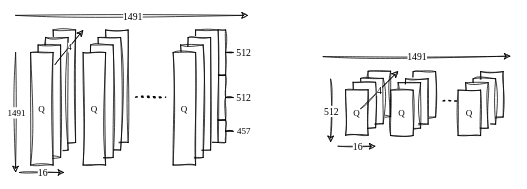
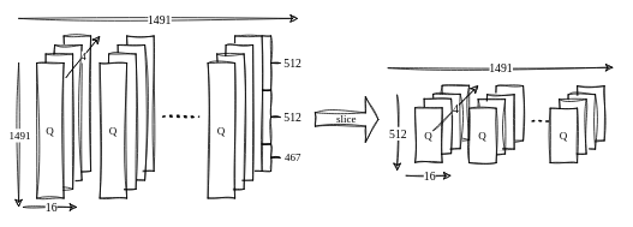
  <mxCell id="0" />
  <mxCell id="1" parent="0" />
+ <mxCell id="2" value="slice" style="shape=singleArrow;whiteSpace=wrap;html=1;sketch=1;hachureGap=4;jiggle=2;curveFitting=1;fontFamily=Architects Daughter;fontSource=https%3A%2F%2Ffonts.googleapis.com%2Fcss%3Ffamily%3DArchitects%2BDaughter;rounded=0;" vertex="1" parent="1"><mxGeometry x="349" y="107.13" width="70" height="50" as="geometry" /></mxCell>
  <mxCell id="3" value="" style="endArrow=classic;html=1;rounded=0;sketch=1;hachureGap=4;jiggle=2;curveFitting=1;fontFamily=Architects Daughter;fontSource=https%3A%2F%2Ffonts.googleapis.com%2Fcss%3Ffamily%3DArchitects%2BDaughter;" edge="1" parent="1"><mxGeometry relative="1" as="geometry"><mxPoint x="20" y="20" as="sourcePoint" /><mxPoint x="330" y="20" as="targetPoint" /></mxGeometry></mxCell>
  <mxCell id="4" value="1491" style="edgeLabel;resizable=0;html=1;;align=center;verticalAlign=middle;sketch=1;hachureGap=4;jiggle=2;curveFitting=1;fontFamily=Architects Daughter;fontSource=https%3A%2F%2Ffonts.googleapis.com%2Fcss%3Ffamily%3DArchitects%2BDaughter;container=0;fontSize=13;rounded=0;" connectable="0" vertex="1" parent="3"><mxGeometry relative="1" as="geometry" /></mxCell>
  <mxCell id="5" value="" style="endArrow=classic;html=1;rounded=0;sketch=1;hachureGap=4;jiggle=2;curveFitting=1;fontFamily=Architects Daughter;fontSource=https%3A%2F%2Ffonts.googleapis.com%2Fcss%3Ffamily%3DArchitects%2BDaughter;" edge="1" parent="1"><mxGeometry relative="1" as="geometry"><mxPoint x="25" y="229.5" as="sourcePoint" /><mxPoint x="85" y="229.5" as="targetPoint" /></mxGeometry></mxCell>
  <mxCell id="6" value="16" style="edgeLabel;resizable=0;html=1;;align=center;verticalAlign=middle;sketch=1;hachureGap=4;jiggle=2;curveFitting=1;fontFamily=Architects Daughter;fontSource=https%3A%2F%2Ffonts.googleapis.com%2Fcss%3Ffamily%3DArchitects%2BDaughter;container=0;fontSize=13;rounded=0;" connectable="0" vertex="1" parent="5"><mxGeometry relative="1" as="geometry" /></mxCell>
  <mxCell id="7" value="" style="endArrow=classic;html=1;rounded=0;sketch=1;hachureGap=4;jiggle=2;curveFitting=1;fontFamily=Architects Daughter;fontSource=https%3A%2F%2Ffonts.googleapis.com%2Fcss%3Ffamily%3DArchitects%2BDaughter;" edge="1" parent="1"><mxGeometry relative="1" as="geometry"><mxPoint x="20" y="69.5" as="sourcePoint" /><mxPoint x="20" y="229.5" as="targetPoint" /></mxGeometry></mxCell>
  <mxCell id="8" value="1491" style="edgeLabel;resizable=0;html=1;;align=center;verticalAlign=middle;sketch=1;hachureGap=4;jiggle=2;curveFitting=1;fontFamily=Architects Daughter;fontSource=https%3A%2F%2Ffonts.googleapis.com%2Fcss%3Ffamily%3DArchitects%2BDaughter;container=0;fontSize=12;rounded=0;" connectable="0" vertex="1" parent="7"><mxGeometry relative="1" as="geometry" /></mxCell>
  <mxCell id="9" value="" style="endArrow=none;dashed=1;html=1;dashPattern=1 3;strokeWidth=2;rounded=0;sketch=1;hachureGap=4;jiggle=2;curveFitting=1;fontFamily=Architects Daughter;fontSource=https%3A%2F%2Ffonts.googleapis.com%2Fcss%3Ffamily%3DArchitects%2BDaughter;" edge="1" parent="1"><mxGeometry width="50" height="50" relative="1" as="geometry"><mxPoint x="180" y="129" as="sourcePoint" /><mxPoint x="220" y="129" as="targetPoint" /></mxGeometry></mxCell>
  <mxCell id="10" value="" style="rounded=0;whiteSpace=wrap;html=1;sketch=1;hachureGap=4;jiggle=2;curveFitting=1;fontFamily=Architects Daughter;fontSource=https%3A%2F%2Ffonts.googleapis.com%2Fcss%3Ffamily%3DArchitects%2BDaughter;labelBackgroundColor=none;container=0;" vertex="1" parent="1"><mxGeometry x="70" y="39.5" width="30" height="150" as="geometry" /></mxCell>
  <mxCell id="11" value="" style="rounded=0;whiteSpace=wrap;html=1;sketch=1;hachureGap=4;jiggle=2;curveFitting=1;fontFamily=Architects Daughter;fontSource=https%3A%2F%2Ffonts.googleapis.com%2Fcss%3Ffamily%3DArchitects%2BDaughter;labelBackgroundColor=none;container=0;" vertex="1" parent="1"><mxGeometry x="60" y="49.5" width="30" height="150" as="geometry" /></mxCell>
  <mxCell id="12" value="" style="rounded=0;whiteSpace=wrap;html=1;sketch=1;hachureGap=4;jiggle=2;curveFitting=1;fontFamily=Architects Daughter;fontSource=https%3A%2F%2Ffonts.googleapis.com%2Fcss%3Ffamily%3DArchitects%2BDaughter;labelBackgroundColor=none;container=0;" vertex="1" parent="1"><mxGeometry x="50" y="59.5" width="30" height="150" as="geometry" /></mxCell>
  <mxCell id="13" value="Q" style="rounded=0;whiteSpace=wrap;html=1;sketch=1;hachureGap=4;jiggle=2;curveFitting=1;fontFamily=Architects Daughter;fontSource=https%3A%2F%2Ffonts.googleapis.com%2Fcss%3Ffamily%3DArchitects%2BDaughter;labelBackgroundColor=none;container=0;" vertex="1" parent="1"><mxGeometry x="40" y="69.5" width="30" height="150" as="geometry" /></mxCell>
  <mxCell id="14" value="" style="endArrow=classic;html=1;rounded=0;sketch=1;hachureGap=4;jiggle=2;curveFitting=1;fontFamily=Architects Daughter;fontSource=https%3A%2F%2Ffonts.googleapis.com%2Fcss%3Ffamily%3DArchitects%2BDaughter;exitX=1.087;exitY=0.107;exitDx=0;exitDy=0;exitPerimeter=0;fontSize=11;" edge="1" parent="1" source="13"><mxGeometry relative="1" as="geometry"><mxPoint x="80" y="99.5" as="sourcePoint" /><mxPoint x="110" y="39.5" as="targetPoint" /></mxGeometry></mxCell>
  <mxCell id="15" value="4" style="edgeLabel;resizable=0;html=1;;align=center;verticalAlign=middle;sketch=1;hachureGap=4;jiggle=2;curveFitting=1;fontFamily=Architects Daughter;fontSource=https%3A%2F%2Ffonts.googleapis.com%2Fcss%3Ffamily%3DArchitects%2BDaughter;container=0;rounded=0;" connectable="0" vertex="1" parent="14"><mxGeometry relative="1" as="geometry" /></mxCell>
  <mxCell id="16" value="" style="rounded=0;whiteSpace=wrap;html=1;sketch=1;hachureGap=4;jiggle=2;curveFitting=1;fontFamily=Architects Daughter;fontSource=https%3A%2F%2Ffonts.googleapis.com%2Fcss%3Ffamily%3DArchitects%2BDaughter;labelBackgroundColor=none;container=0;" vertex="1" parent="1"><mxGeometry x="140" y="39.5" width="30" height="150" as="geometry" /></mxCell>
  <mxCell id="17" value="" style="rounded=0;whiteSpace=wrap;html=1;sketch=1;hachureGap=4;jiggle=2;curveFitting=1;fontFamily=Architects Daughter;fontSource=https%3A%2F%2Ffonts.googleapis.com%2Fcss%3Ffamily%3DArchitects%2BDaughter;labelBackgroundColor=none;container=0;" vertex="1" parent="1"><mxGeometry x="130" y="49.5" width="30" height="150" as="geometry" /></mxCell>
  <mxCell id="18" value="" style="rounded=0;whiteSpace=wrap;html=1;sketch=1;hachureGap=4;jiggle=2;curveFitting=1;fontFamily=Architects Daughter;fontSource=https%3A%2F%2Ffonts.googleapis.com%2Fcss%3Ffamily%3DArchitects%2BDaughter;labelBackgroundColor=none;container=0;" vertex="1" parent="1"><mxGeometry x="120" y="59.5" width="30" height="150" as="geometry" /></mxCell>
  <mxCell id="19" value="Q" style="rounded=0;whiteSpace=wrap;html=1;sketch=1;hachureGap=4;jiggle=2;curveFitting=1;fontFamily=Architects Daughter;fontSource=https%3A%2F%2Ffonts.googleapis.com%2Fcss%3Ffamily%3DArchitects%2BDaughter;labelBackgroundColor=none;container=0;" vertex="1" parent="1"><mxGeometry x="110" y="69.5" width="30" height="150" as="geometry" /></mxCell>
  <mxCell id="20" value="" style="group;rounded=0;" vertex="1" connectable="0" parent="1"><mxGeometry x="230" y="39.5" width="119" height="180" as="geometry" /></mxCell>
- <mxCell id="21" value="&lt;font&gt;457&lt;/font&gt;" style="text;html=1;align=center;verticalAlign=middle;resizable=0;points=[];autosize=1;strokeColor=none;fillColor=none;fontFamily=Architects Daughter;fontSource=https%3A%2F%2Ffonts.googleapis.com%2Fcss%3Ffamily%3DArchitects%2BDaughter;rounded=0;" vertex="1" parent="20"><mxGeometry x="69" y="120" width="50" height="30" as="geometry" /></mxCell>
+ <mxCell id="21" value="&lt;font&gt;467&lt;/font&gt;" style="text;html=1;align=center;verticalAlign=middle;resizable=0;points=[];autosize=1;strokeColor=none;fillColor=none;fontFamily=Architects Daughter;fontSource=https%3A%2F%2Ffonts.googleapis.com%2Fcss%3Ffamily%3DArchitects%2BDaughter;rounded=0;" vertex="1" parent="20"><mxGeometry x="69" y="120" width="50" height="30" as="geometry" /></mxCell>
  <mxCell id="22" value="&lt;font style=&quot;font-size: 13px;&quot;&gt;512&lt;/font&gt;" style="text;html=1;align=center;verticalAlign=middle;resizable=0;points=[];autosize=1;strokeColor=none;fillColor=none;fontFamily=Architects Daughter;fontSource=https%3A%2F%2Ffonts.googleapis.com%2Fcss%3Ffamily%3DArchitects%2BDaughter;container=0;rounded=0;" vertex="1" parent="20"><mxGeometry x="74" y="15" width="40" height="30" as="geometry" /></mxCell>
  <mxCell id="23" value="&lt;font style=&quot;font-size: 13px;&quot;&gt;512&lt;/font&gt;" style="text;html=1;align=center;verticalAlign=middle;resizable=0;points=[];autosize=1;strokeColor=none;fillColor=none;fontFamily=Architects Daughter;fontSource=https%3A%2F%2Ffonts.googleapis.com%2Fcss%3Ffamily%3DArchitects%2BDaughter;container=0;rounded=0;" vertex="1" parent="20"><mxGeometry x="74" y="75" width="40" height="30" as="geometry" /></mxCell>
  <mxCell id="24" value="" style="shape=curlyBracket;whiteSpace=wrap;html=1;rounded=0;flipH=1;labelPosition=right;verticalLabelPosition=middle;align=left;verticalAlign=middle;sketch=1;hachureGap=4;jiggle=2;curveFitting=1;fontFamily=Architects Daughter;fontSource=https%3A%2F%2Ffonts.googleapis.com%2Fcss%3Ffamily%3DArchitects%2BDaughter;container=0;" vertex="1" parent="20"><mxGeometry x="60" width="20" height="60" as="geometry" /></mxCell>
  <mxCell id="25" value="" style="shape=curlyBracket;whiteSpace=wrap;html=1;rounded=0;flipH=1;labelPosition=right;verticalLabelPosition=middle;align=left;verticalAlign=middle;sketch=1;hachureGap=4;jiggle=2;curveFitting=1;fontFamily=Architects Daughter;fontSource=https%3A%2F%2Ffonts.googleapis.com%2Fcss%3Ffamily%3DArchitects%2BDaughter;container=0;" vertex="1" parent="20"><mxGeometry x="60" y="60" width="20" height="60" as="geometry" /></mxCell>
  <mxCell id="26" value="" style="shape=curlyBracket;whiteSpace=wrap;html=1;rounded=0;flipH=1;labelPosition=right;verticalLabelPosition=middle;align=left;verticalAlign=middle;sketch=1;hachureGap=4;jiggle=2;curveFitting=1;fontFamily=Architects Daughter;fontSource=https%3A%2F%2Ffonts.googleapis.com%2Fcss%3Ffamily%3DArchitects%2BDaughter;container=0;" vertex="1" parent="20"><mxGeometry x="60" y="120" width="20" height="30" as="geometry" /></mxCell>
  <mxCell id="27" value="" style="rounded=0;whiteSpace=wrap;html=1;sketch=1;hachureGap=4;jiggle=2;curveFitting=1;fontFamily=Architects Daughter;fontSource=https%3A%2F%2Ffonts.googleapis.com%2Fcss%3Ffamily%3DArchitects%2BDaughter;labelBackgroundColor=none;container=0;" vertex="1" parent="20"><mxGeometry x="30" width="30" height="150" as="geometry" /></mxCell>
  <mxCell id="28" value="" style="rounded=0;whiteSpace=wrap;html=1;sketch=1;hachureGap=4;jiggle=2;curveFitting=1;fontFamily=Architects Daughter;fontSource=https%3A%2F%2Ffonts.googleapis.com%2Fcss%3Ffamily%3DArchitects%2BDaughter;labelBackgroundColor=none;container=0;" vertex="1" parent="20"><mxGeometry x="20" y="10" width="30" height="150" as="geometry" /></mxCell>
  <mxCell id="29" value="" style="rounded=0;whiteSpace=wrap;html=1;sketch=1;hachureGap=4;jiggle=2;curveFitting=1;fontFamily=Architects Daughter;fontSource=https%3A%2F%2Ffonts.googleapis.com%2Fcss%3Ffamily%3DArchitects%2BDaughter;labelBackgroundColor=none;container=0;" vertex="1" parent="20"><mxGeometry x="10" y="20" width="30" height="150" as="geometry" /></mxCell>
  <mxCell id="30" value="Q" style="rounded=0;whiteSpace=wrap;html=1;sketch=1;hachureGap=4;jiggle=2;curveFitting=1;fontFamily=Architects Daughter;fontSource=https%3A%2F%2Ffonts.googleapis.com%2Fcss%3Ffamily%3DArchitects%2BDaughter;labelBackgroundColor=none;container=0;" vertex="1" parent="20"><mxGeometry y="30" width="30" height="150" as="geometry" /></mxCell>
  <mxCell id="31" value="" style="group;rounded=0;" vertex="1" connectable="0" parent="1"><mxGeometry x="430" y="74.5" width="250" height="120" as="geometry" /></mxCell>
  <mxCell id="32" value="" style="endArrow=classic;html=1;rounded=0;sketch=1;hachureGap=4;jiggle=2;curveFitting=1;fontFamily=Architects Daughter;fontSource=https%3A%2F%2Ffonts.googleapis.com%2Fcss%3Ffamily%3DArchitects%2BDaughter;" edge="1" parent="31"><mxGeometry relative="1" as="geometry"><mxPoint x="20" y="120" as="sourcePoint" /><mxPoint x="70" y="120" as="targetPoint" /></mxGeometry></mxCell>
  <mxCell id="33" value="16" style="edgeLabel;resizable=0;html=1;;align=center;verticalAlign=middle;sketch=1;hachureGap=4;jiggle=2;curveFitting=1;fontFamily=Architects Daughter;fontSource=https%3A%2F%2Ffonts.googleapis.com%2Fcss%3Ffamily%3DArchitects%2BDaughter;fontSize=13;rounded=0;" connectable="0" vertex="1" parent="32"><mxGeometry relative="1" as="geometry" /></mxCell>
  <mxCell id="34" value="" style="endArrow=classic;html=1;rounded=0;sketch=1;hachureGap=4;jiggle=2;curveFitting=1;fontFamily=Architects Daughter;fontSource=https%3A%2F%2Ffonts.googleapis.com%2Fcss%3Ffamily%3DArchitects%2BDaughter;" edge="1" parent="31"><mxGeometry relative="1" as="geometry"><mxPoint x="10" y="30.5" as="sourcePoint" /><mxPoint x="10" y="114.75" as="targetPoint" /></mxGeometry></mxCell>
  <mxCell id="35" value="512" style="edgeLabel;resizable=0;html=1;;align=center;verticalAlign=middle;sketch=1;hachureGap=4;jiggle=2;curveFitting=1;fontFamily=Architects Daughter;fontSource=https%3A%2F%2Ffonts.googleapis.com%2Fcss%3Ffamily%3DArchitects%2BDaughter;fontSize=13;rounded=0;" connectable="0" vertex="1" parent="34"><mxGeometry relative="1" as="geometry" /></mxCell>
  <mxCell id="36" value="" style="group;rounded=0;" vertex="1" connectable="0" parent="31"><mxGeometry x="30" y="20" width="60" height="85.25" as="geometry" /></mxCell>
  <mxCell id="37" value="" style="rounded=0;whiteSpace=wrap;html=1;sketch=1;hachureGap=4;jiggle=2;curveFitting=1;fontFamily=Architects Daughter;fontSource=https%3A%2F%2Ffonts.googleapis.com%2Fcss%3Ffamily%3DArchitects%2BDaughter;" vertex="1" parent="36"><mxGeometry x="30" width="30" height="60.5" as="geometry" /></mxCell>
  <mxCell id="38" value="" style="rounded=0;whiteSpace=wrap;html=1;sketch=1;hachureGap=4;jiggle=2;curveFitting=1;fontFamily=Architects Daughter;fontSource=https%3A%2F%2Ffonts.googleapis.com%2Fcss%3Ffamily%3DArchitects%2BDaughter;" vertex="1" parent="36"><mxGeometry x="20" y="9.5" width="30" height="60.5" as="geometry" /></mxCell>
  <mxCell id="39" value="" style="rounded=0;whiteSpace=wrap;html=1;sketch=1;hachureGap=4;jiggle=2;curveFitting=1;fontFamily=Architects Daughter;fontSource=https%3A%2F%2Ffonts.googleapis.com%2Fcss%3Ffamily%3DArchitects%2BDaughter;" vertex="1" parent="36"><mxGeometry x="10" y="14.75" width="30" height="60.5" as="geometry" /></mxCell>
  <mxCell id="40" value="Q" style="rounded=0;whiteSpace=wrap;html=1;sketch=1;hachureGap=4;jiggle=2;curveFitting=1;fontFamily=Architects Daughter;fontSource=https%3A%2F%2Ffonts.googleapis.com%2Fcss%3Ffamily%3DArchitects%2BDaughter;" vertex="1" parent="36"><mxGeometry y="24.75" width="30" height="60.5" as="geometry" /></mxCell>
  <mxCell id="41" value="" style="endArrow=classic;html=1;rounded=0;sketch=1;hachureGap=4;jiggle=2;curveFitting=1;fontFamily=Architects Daughter;fontSource=https%3A%2F%2Ffonts.googleapis.com%2Fcss%3Ffamily%3DArchitects%2BDaughter;" edge="1" parent="36"><mxGeometry relative="1" as="geometry"><mxPoint x="20" y="50" as="sourcePoint" /><mxPoint x="70" as="targetPoint" /></mxGeometry></mxCell>
  <mxCell id="42" value="4" style="edgeLabel;resizable=0;html=1;;align=center;verticalAlign=middle;sketch=1;hachureGap=4;jiggle=2;curveFitting=1;fontFamily=Architects Daughter;fontSource=https%3A%2F%2Ffonts.googleapis.com%2Fcss%3Ffamily%3DArchitects%2BDaughter;fontSize=13;rounded=0;" connectable="0" vertex="1" parent="41"><mxGeometry relative="1" as="geometry" /></mxCell>
  <mxCell id="43" value="" style="group;rounded=0;" vertex="1" connectable="0" parent="31"><mxGeometry x="90" y="20.5" width="60" height="85.25" as="geometry" /></mxCell>
  <mxCell id="44" value="" style="rounded=0;whiteSpace=wrap;html=1;sketch=1;hachureGap=4;jiggle=2;curveFitting=1;fontFamily=Architects Daughter;fontSource=https%3A%2F%2Ffonts.googleapis.com%2Fcss%3Ffamily%3DArchitects%2BDaughter;" vertex="1" parent="43"><mxGeometry x="30" width="30" height="60.5" as="geometry" /></mxCell>
  <mxCell id="45" value="" style="rounded=0;whiteSpace=wrap;html=1;sketch=1;hachureGap=4;jiggle=2;curveFitting=1;fontFamily=Architects Daughter;fontSource=https%3A%2F%2Ffonts.googleapis.com%2Fcss%3Ffamily%3DArchitects%2BDaughter;" vertex="1" parent="43"><mxGeometry x="20" y="9.5" width="30" height="60.5" as="geometry" /></mxCell>
  <mxCell id="46" value="" style="rounded=0;whiteSpace=wrap;html=1;sketch=1;hachureGap=4;jiggle=2;curveFitting=1;fontFamily=Architects Daughter;fontSource=https%3A%2F%2Ffonts.googleapis.com%2Fcss%3Ffamily%3DArchitects%2BDaughter;" vertex="1" parent="43"><mxGeometry x="10" y="14.75" width="30" height="60.5" as="geometry" /></mxCell>
  <mxCell id="47" value="Q" style="rounded=0;whiteSpace=wrap;html=1;sketch=1;hachureGap=4;jiggle=2;curveFitting=1;fontFamily=Architects Daughter;fontSource=https%3A%2F%2Ffonts.googleapis.com%2Fcss%3Ffamily%3DArchitects%2BDaughter;" vertex="1" parent="43"><mxGeometry y="24.75" width="30" height="60.5" as="geometry" /></mxCell>
  <mxCell id="48" value="" style="group;rounded=0;" vertex="1" connectable="0" parent="31"><mxGeometry x="180" y="20.5" width="60" height="85.25" as="geometry" /></mxCell>
  <mxCell id="49" value="" style="rounded=0;whiteSpace=wrap;html=1;sketch=1;hachureGap=4;jiggle=2;curveFitting=1;fontFamily=Architects Daughter;fontSource=https%3A%2F%2Ffonts.googleapis.com%2Fcss%3Ffamily%3DArchitects%2BDaughter;" vertex="1" parent="48"><mxGeometry x="30" width="30" height="60.5" as="geometry" /></mxCell>
  <mxCell id="50" value="" style="rounded=0;whiteSpace=wrap;html=1;sketch=1;hachureGap=4;jiggle=2;curveFitting=1;fontFamily=Architects Daughter;fontSource=https%3A%2F%2Ffonts.googleapis.com%2Fcss%3Ffamily%3DArchitects%2BDaughter;" vertex="1" parent="48"><mxGeometry x="20" y="9.5" width="30" height="60.5" as="geometry" /></mxCell>
  <mxCell id="51" value="" style="rounded=0;whiteSpace=wrap;html=1;sketch=1;hachureGap=4;jiggle=2;curveFitting=1;fontFamily=Architects Daughter;fontSource=https%3A%2F%2Ffonts.googleapis.com%2Fcss%3Ffamily%3DArchitects%2BDaughter;" vertex="1" parent="48"><mxGeometry x="10" y="14.75" width="30" height="60.5" as="geometry" /></mxCell>
  <mxCell id="52" value="Q" style="rounded=0;whiteSpace=wrap;html=1;sketch=1;hachureGap=4;jiggle=2;curveFitting=1;fontFamily=Architects Daughter;fontSource=https%3A%2F%2Ffonts.googleapis.com%2Fcss%3Ffamily%3DArchitects%2BDaughter;" vertex="1" parent="48"><mxGeometry y="24.75" width="30" height="60.5" as="geometry" /></mxCell>
  <mxCell id="53" value="" style="endArrow=none;dashed=1;html=1;dashPattern=1 3;strokeWidth=2;rounded=0;sketch=1;hachureGap=4;jiggle=2;curveFitting=1;fontFamily=Architects Daughter;fontSource=https%3A%2F%2Ffonts.googleapis.com%2Fcss%3Ffamily%3DArchitects%2BDaughter;" edge="1" parent="31"><mxGeometry width="50" height="50" relative="1" as="geometry"><mxPoint x="160" y="59.5" as="sourcePoint" /><mxPoint x="180" y="59.5" as="targetPoint" /></mxGeometry></mxCell>
  <mxCell id="54" value="" style="endArrow=classic;html=1;rounded=0;sketch=1;hachureGap=4;jiggle=2;curveFitting=1;fontFamily=Architects Daughter;fontSource=https%3A%2F%2Ffonts.googleapis.com%2Fcss%3Ffamily%3DArchitects%2BDaughter;" edge="1" parent="31"><mxGeometry relative="1" as="geometry"><mxPoint y="0.5" as="sourcePoint" /><mxPoint x="250" as="targetPoint" /></mxGeometry></mxCell>
  <mxCell id="55" value="1491" style="edgeLabel;resizable=0;html=1;;align=center;verticalAlign=middle;sketch=1;hachureGap=4;jiggle=2;curveFitting=1;fontFamily=Architects Daughter;fontSource=https%3A%2F%2Ffonts.googleapis.com%2Fcss%3Ffamily%3DArchitects%2BDaughter;container=0;fontSize=13;rounded=0;" connectable="0" vertex="1" parent="54"><mxGeometry relative="1" as="geometry" /></mxCell>
